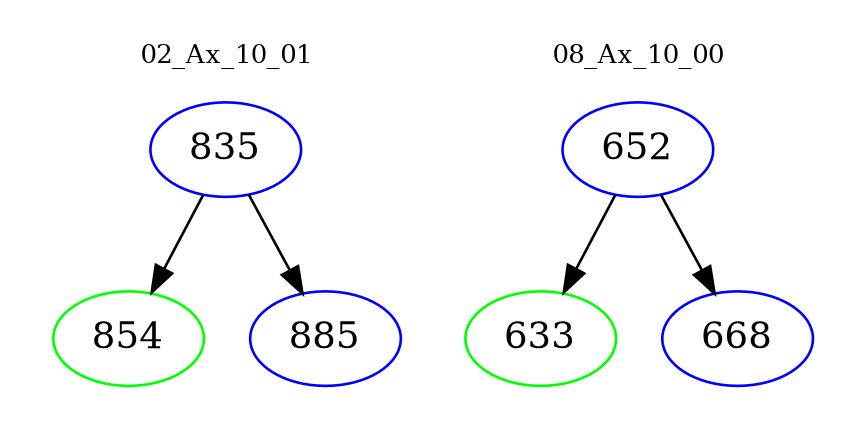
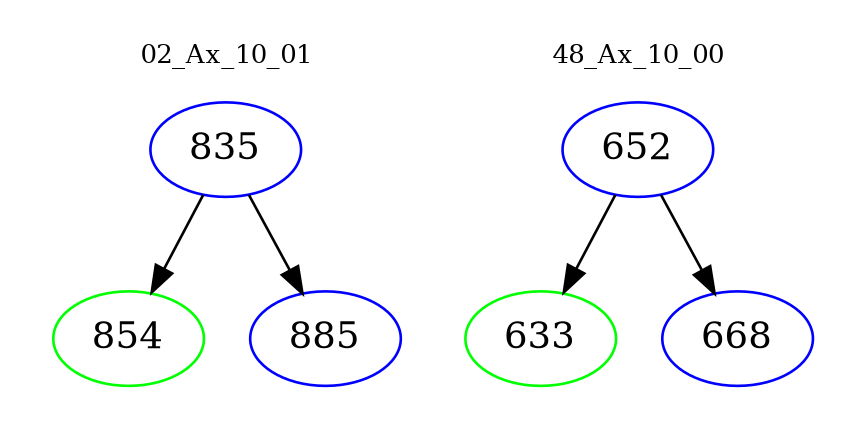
  digraph {
    node [color=blue]
    edge [color=black]
    n1 [label=835]
    n2 [color=green label=854]
    n3 [label=885]
    n4 [label=652]
    n5 [color=green label=633]
    n6 [label=668]
    subgraph cluster_1 {
      color=white
      fontsize=10
      label="02_Ax_10_01"
      n1
      n2
      n3
    }
    subgraph cluster_2 {
      color=white
      fontsize=10
-     label="08_Ax_10_00"
+     label="48_Ax_10_00"
      n4
      n5
      n6
    }
    n1 -> n2
    n1 -> n3
    n4 -> n5
    n4 -> n6
  }
